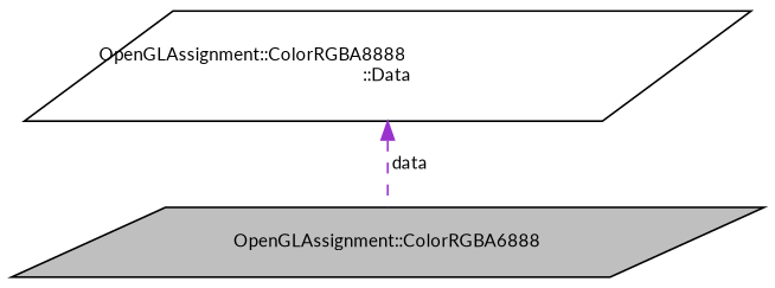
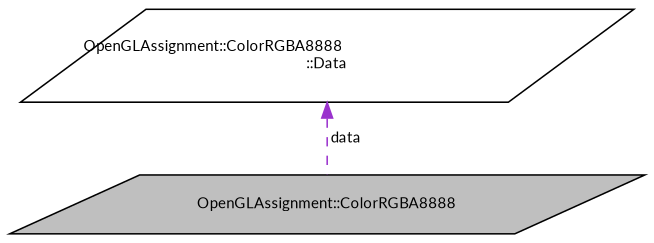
  digraph {
    fontname=Lato
    node [color=black fontname=Lato fontsize=10 shape=parallelogram style=filled]
-   n1 [fillcolor=grey75 fontcolor=black height=0.2 label="OpenGLAssignment::ColorRGBA6888" width=0.4]
+   n1 [fillcolor=grey75 fontcolor=black height=0.2 label="OpenGLAssignment::ColorRGBA8888" width=0.4]
    n2 [fillcolor=white height=0.2 label="OpenGLAssignment::ColorRGBA8888\l::Data" width=0.4]
    n2 -> n1 [color=darkorchid3 dir=back fontname=Lato fontsize=10 label=" data" labelfontname=Helvetica labelfontsize=10 style=dashed]
  }
